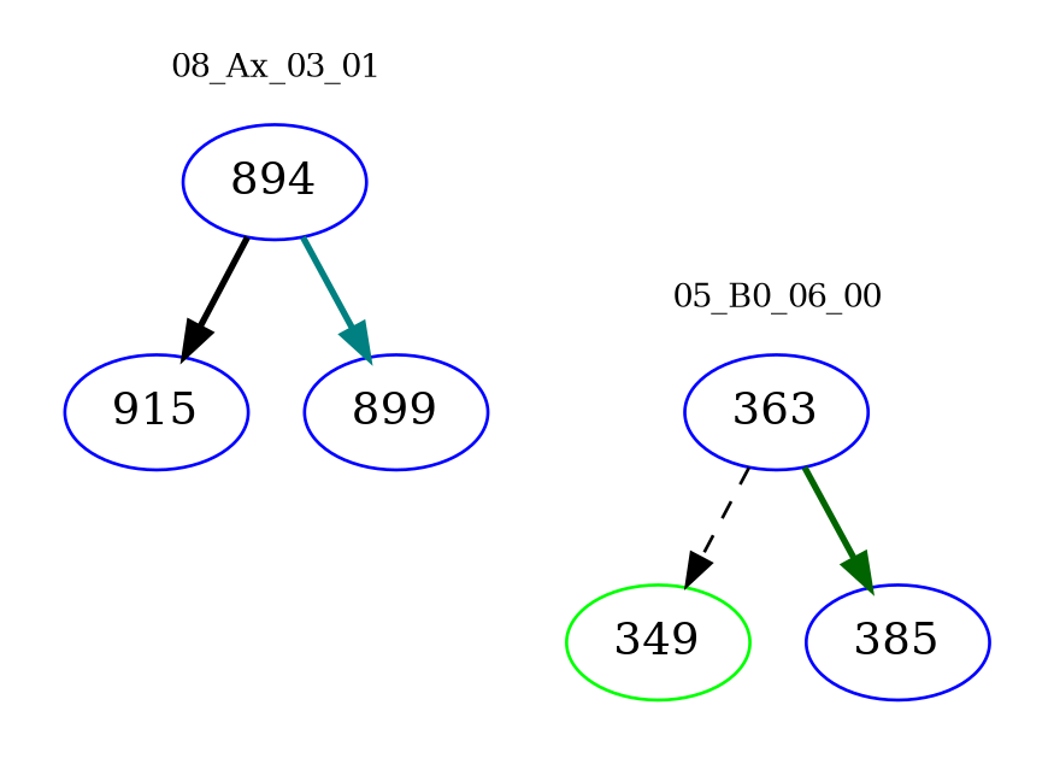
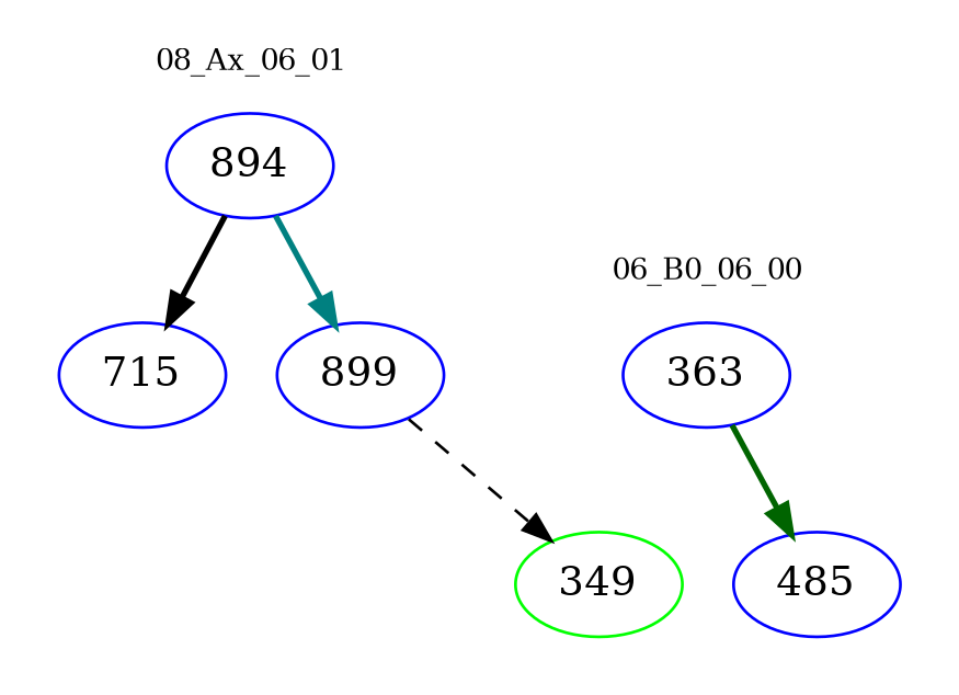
  digraph {
    node [color=blue]
    edge [color=black style=bold]
    n1 [label=894]
-   n2 [label=915]
+   n2 [label=715]
    n3 [label=899]
    n4 [label=363]
    n5 [color=green label=349]
-   n6 [label=385]
+   n6 [label=485]
    subgraph cluster_1 {
      color=white
      fontsize=10
-     label="08_Ax_03_01"
+     label="08_Ax_06_01"
      n1
      n2
      n3
    }
    subgraph cluster_2 {
      color=white
      fontsize=10
-     label="05_B0_06_00"
+     label="06_B0_06_00"
      n4
      n5
      n6
    }
    n1 -> n2
    n1 -> n3 [color=teal]
-   n4 -> n5 [style=dashed]
+   n3 -> n5 [style=dashed]
    n4 -> n6 [color=darkgreen]
  }
